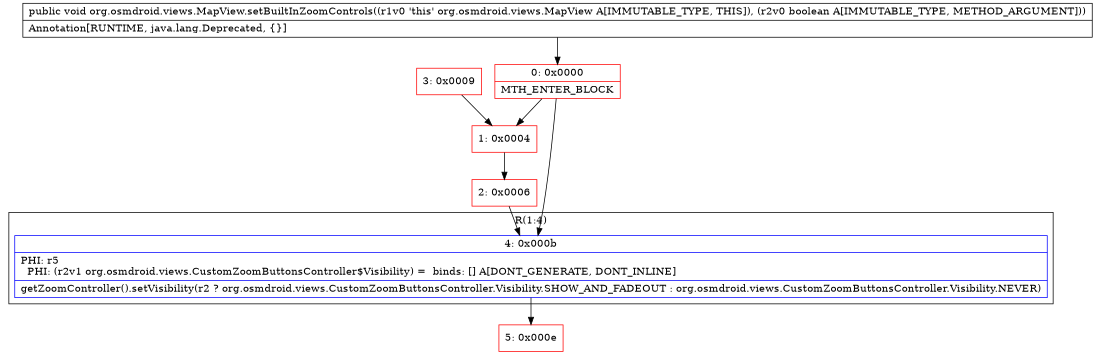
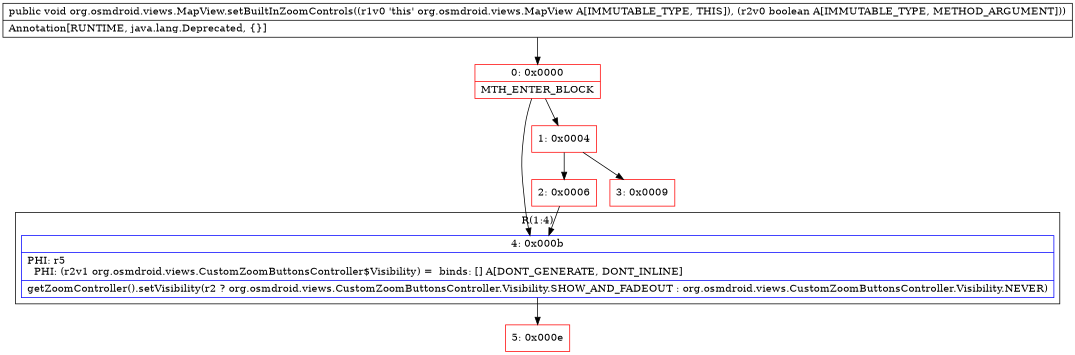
  digraph {
    node [color=red shape=record]
    n1 [color=blue label="{4\:\ 0x000b|PHI: r5 \l  PHI: (r2v1 org.osmdroid.views.CustomZoomButtonsController$Visibility) =  binds: [] A[DONT_GENERATE, DONT_INLINE]\l|getZoomController().setVisibility(r2 ? org.osmdroid.views.CustomZoomButtonsController.Visibility.SHOW_AND_FADEOUT : org.osmdroid.views.CustomZoomButtonsController.Visibility.NEVER)\l}"]
    n2 [label="{5\:\ 0x000e}"]
    n3 [label="{0\:\ 0x0000|MTH_ENTER_BLOCK\l}"]
    n4 [label="{1\:\ 0x0004}"]
    n5 [label="{2\:\ 0x0006}"]
    n6 [label="{3\:\ 0x0009}"]
    n7 [label="{public void org.osmdroid.views.MapView.setBuiltInZoomControls((r1v0 'this' org.osmdroid.views.MapView A[IMMUTABLE_TYPE, THIS]), (r2v0 boolean A[IMMUTABLE_TYPE, METHOD_ARGUMENT]))  | Annotation[RUNTIME, java.lang.Deprecated, \{\}]\l}" color=""]
    subgraph cluster_1 {
      label="R(1:4)"
      n1
    }
    n1 -> n2
    n3 -> n1
    n3 -> n4
    n4 -> n5
-   n6 -> n4
+   n4 -> n6
    n5 -> n1
    n7 -> n3
  }
